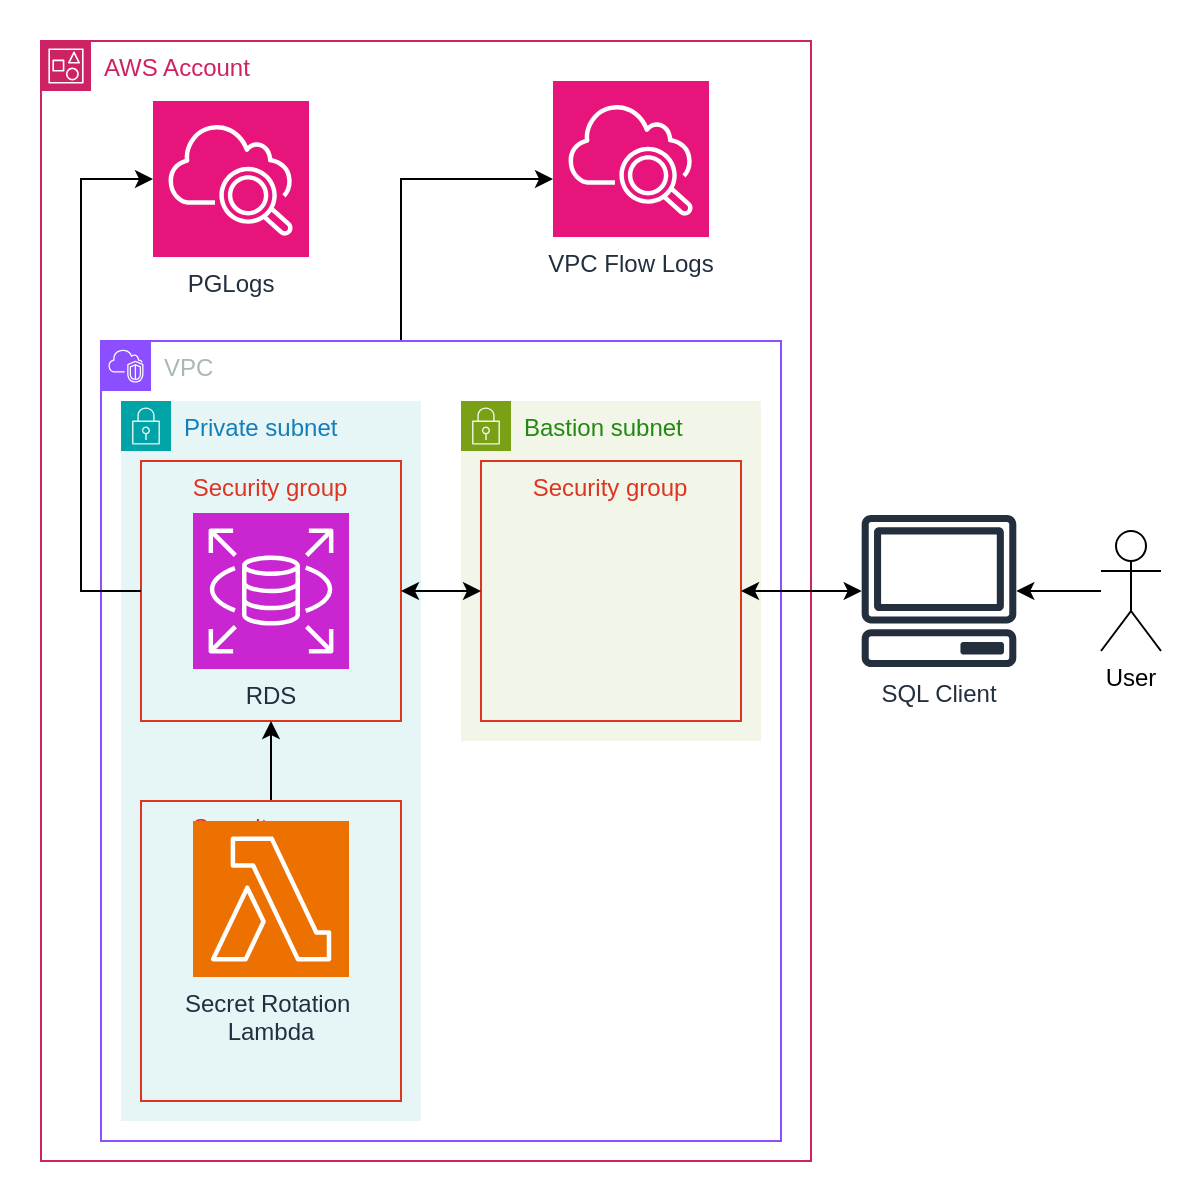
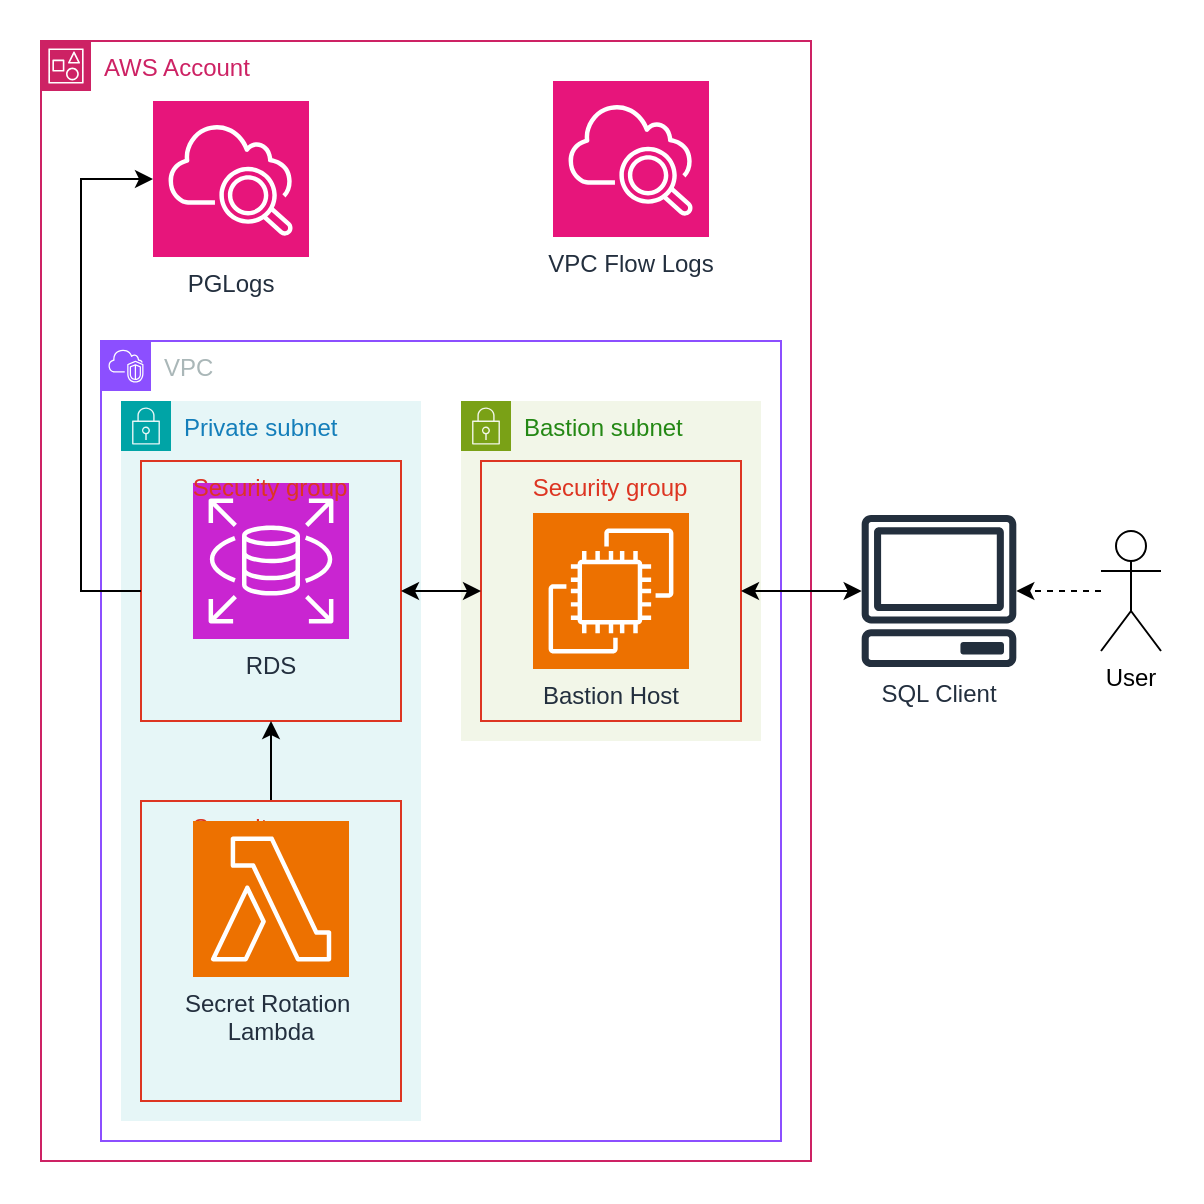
  <mxCell id="0" />
  <mxCell id="1" parent="0" />
  <mxCell id="2" value="AWS Account" style="points=[[0,0],[0.25,0],[0.5,0],[0.75,0],[1,0],[1,0.25],[1,0.5],[1,0.75],[1,1],[0.75,1],[0.5,1],[0.25,1],[0,1],[0,0.75],[0,0.5],[0,0.25]];outlineConnect=0;gradientColor=none;html=1;whiteSpace=wrap;fontSize=12;fontStyle=0;container=1;pointerEvents=0;collapsible=0;recursiveResize=0;shape=mxgraph.aws4.group;grIcon=mxgraph.aws4.group_account;strokeColor=#CD2264;fillColor=none;verticalAlign=top;align=left;spacingLeft=30;fontColor=#CD2264;dashed=0;" vertex="1" parent="1"><mxGeometry x="20" y="20" width="385" height="560" as="geometry" /></mxCell>
- <mxCell id="3" style="edgeStyle=orthogonalEdgeStyle;rounded=0;orthogonalLoop=1;jettySize=auto;html=1;" edge="1" parent="2" source="4" target="15"><mxGeometry relative="1" as="geometry"><Array as="points"><mxPoint x="180" y="69" /></Array></mxGeometry></mxCell>
  <mxCell id="4" value="VPC" style="points=[[0,0],[0.25,0],[0.5,0],[0.75,0],[1,0],[1,0.25],[1,0.5],[1,0.75],[1,1],[0.75,1],[0.5,1],[0.25,1],[0,1],[0,0.75],[0,0.5],[0,0.25]];outlineConnect=0;gradientColor=none;html=1;whiteSpace=wrap;fontSize=12;fontStyle=0;container=1;pointerEvents=0;collapsible=0;recursiveResize=0;shape=mxgraph.aws4.group;grIcon=mxgraph.aws4.group_vpc2;strokeColor=#8C4FFF;fillColor=none;verticalAlign=top;align=left;spacingLeft=30;fontColor=#AAB7B8;dashed=0;" vertex="1" parent="2"><mxGeometry x="30" y="150" width="340" height="400" as="geometry" /></mxCell>
  <mxCell id="5" value="Private subnet" style="points=[[0,0],[0.25,0],[0.5,0],[0.75,0],[1,0],[1,0.25],[1,0.5],[1,0.75],[1,1],[0.75,1],[0.5,1],[0.25,1],[0,1],[0,0.75],[0,0.5],[0,0.25]];outlineConnect=0;gradientColor=none;html=1;whiteSpace=wrap;fontSize=12;fontStyle=0;container=1;pointerEvents=0;collapsible=0;recursiveResize=0;shape=mxgraph.aws4.group;grIcon=mxgraph.aws4.group_security_group;grStroke=0;strokeColor=#00A4A6;fillColor=#E6F6F7;verticalAlign=top;align=left;spacingLeft=30;fontColor=#147EBA;dashed=0;" vertex="1" parent="4"><mxGeometry x="10" y="30" width="150" height="360" as="geometry" /></mxCell>
- <mxCell id="6" value="RDS" style="sketch=0;points=[[0,0,0],[0.25,0,0],[0.5,0,0],[0.75,0,0],[1,0,0],[0,1,0],[0.25,1,0],[0.5,1,0],[0.75,1,0],[1,1,0],[0,0.25,0],[0,0.5,0],[0,0.75,0],[1,0.25,0],[1,0.5,0],[1,0.75,0]];outlineConnect=0;fontColor=#232F3E;fillColor=#C925D1;strokeColor=#ffffff;dashed=0;verticalLabelPosition=bottom;verticalAlign=top;align=center;html=1;fontSize=12;fontStyle=0;aspect=fixed;shape=mxgraph.aws4.resourceIcon;resIcon=mxgraph.aws4.rds;" vertex="1" parent="5"><mxGeometry x="36" y="56" width="78" height="78" as="geometry" /></mxCell>
+ <mxCell id="6" value="RDS" style="sketch=0;points=[[0,0,0],[0.25,0,0],[0.5,0,0],[0.75,0,0],[1,0,0],[0,1,0],[0.25,1,0],[0.5,1,0],[0.75,1,0],[1,1,0],[0,0.25,0],[0,0.5,0],[0,0.75,0],[1,0.25,0],[1,0.5,0],[1,0.75,0]];outlineConnect=0;fontColor=#232F3E;fillColor=#C925D1;strokeColor=#ffffff;dashed=0;verticalLabelPosition=bottom;verticalAlign=top;align=center;html=1;fontSize=12;fontStyle=0;aspect=fixed;shape=mxgraph.aws4.resourceIcon;resIcon=mxgraph.aws4.rds;" vertex="1" parent="5"><mxGeometry x="36" y="41" width="78" height="78" as="geometry" /></mxCell>
  <mxCell id="7" value="Security group" style="fillColor=none;strokeColor=#DD3522;verticalAlign=top;fontStyle=0;fontColor=#DD3522;whiteSpace=wrap;html=1;" vertex="1" parent="5"><mxGeometry x="10" y="30" width="130" height="130" as="geometry" /></mxCell>
  <mxCell id="8" style="edgeStyle=orthogonalEdgeStyle;rounded=0;orthogonalLoop=1;jettySize=auto;html=1;startArrow=none;startFill=0;" edge="1" parent="5" source="9" target="7"><mxGeometry relative="1" as="geometry" /></mxCell>
  <mxCell id="9" value="Security group" style="fillColor=none;strokeColor=#DD3522;verticalAlign=top;fontStyle=0;fontColor=#DD3522;whiteSpace=wrap;html=1;" vertex="1" parent="5"><mxGeometry x="10" y="200" width="130" height="150" as="geometry" /></mxCell>
  <mxCell id="10" value="Secret Rotation&amp;nbsp;&lt;div&gt;Lambda&lt;/div&gt;" style="sketch=0;points=[[0,0,0],[0.25,0,0],[0.5,0,0],[0.75,0,0],[1,0,0],[0,1,0],[0.25,1,0],[0.5,1,0],[0.75,1,0],[1,1,0],[0,0.25,0],[0,0.5,0],[0,0.75,0],[1,0.25,0],[1,0.5,0],[1,0.75,0]];outlineConnect=0;fontColor=#232F3E;fillColor=#ED7100;strokeColor=#ffffff;dashed=0;verticalLabelPosition=bottom;verticalAlign=top;align=center;html=1;fontSize=12;fontStyle=0;aspect=fixed;shape=mxgraph.aws4.resourceIcon;resIcon=mxgraph.aws4.lambda;" vertex="1" parent="5"><mxGeometry x="36" y="210" width="78" height="78" as="geometry" /></mxCell>
  <mxCell id="11" value="Bastion subnet" style="points=[[0,0],[0.25,0],[0.5,0],[0.75,0],[1,0],[1,0.25],[1,0.5],[1,0.75],[1,1],[0.75,1],[0.5,1],[0.25,1],[0,1],[0,0.75],[0,0.5],[0,0.25]];outlineConnect=0;gradientColor=none;html=1;whiteSpace=wrap;fontSize=12;fontStyle=0;container=1;pointerEvents=0;collapsible=0;recursiveResize=0;shape=mxgraph.aws4.group;grIcon=mxgraph.aws4.group_security_group;grStroke=0;strokeColor=#7AA116;fillColor=#F2F6E8;verticalAlign=top;align=left;spacingLeft=30;fontColor=#248814;dashed=0;" vertex="1" parent="4"><mxGeometry x="180" y="30" width="150" height="170" as="geometry" /></mxCell>
  <mxCell id="12" value="Security group" style="fillColor=none;strokeColor=#DD3522;verticalAlign=top;fontStyle=0;fontColor=#DD3522;whiteSpace=wrap;html=1;" vertex="1" parent="11"><mxGeometry x="10" y="30" width="130" height="130" as="geometry" /></mxCell>
+ <mxCell id="13" value="Bastion Host" style="sketch=0;points=[[0,0,0],[0.25,0,0],[0.5,0,0],[0.75,0,0],[1,0,0],[0,1,0],[0.25,1,0],[0.5,1,0],[0.75,1,0],[1,1,0],[0,0.25,0],[0,0.5,0],[0,0.75,0],[1,0.25,0],[1,0.5,0],[1,0.75,0]];outlineConnect=0;fontColor=#232F3E;fillColor=#ED7100;strokeColor=#ffffff;dashed=0;verticalLabelPosition=bottom;verticalAlign=top;align=center;html=1;fontSize=12;fontStyle=0;aspect=fixed;shape=mxgraph.aws4.resourceIcon;resIcon=mxgraph.aws4.ec2;" vertex="1" parent="11"><mxGeometry x="36" y="56" width="78" height="78" as="geometry" /></mxCell>
  <mxCell id="14" style="edgeStyle=orthogonalEdgeStyle;rounded=0;orthogonalLoop=1;jettySize=auto;html=1;entryX=1;entryY=0.5;entryDx=0;entryDy=0;startArrow=classic;startFill=1;" edge="1" parent="4" source="12" target="7"><mxGeometry relative="1" as="geometry" /></mxCell>
  <mxCell id="15" value="VPC Flow Logs" style="sketch=0;points=[[0,0,0],[0.25,0,0],[0.5,0,0],[0.75,0,0],[1,0,0],[0,1,0],[0.25,1,0],[0.5,1,0],[0.75,1,0],[1,1,0],[0,0.25,0],[0,0.5,0],[0,0.75,0],[1,0.25,0],[1,0.5,0],[1,0.75,0]];points=[[0,0,0],[0.25,0,0],[0.5,0,0],[0.75,0,0],[1,0,0],[0,1,0],[0.25,1,0],[0.5,1,0],[0.75,1,0],[1,1,0],[0,0.25,0],[0,0.5,0],[0,0.75,0],[1,0.25,0],[1,0.5,0],[1,0.75,0]];outlineConnect=0;fontColor=#232F3E;fillColor=#E7157B;strokeColor=#ffffff;dashed=0;verticalLabelPosition=bottom;verticalAlign=top;align=center;html=1;fontSize=12;fontStyle=0;aspect=fixed;shape=mxgraph.aws4.resourceIcon;resIcon=mxgraph.aws4.cloudwatch_2;" vertex="1" parent="2"><mxGeometry x="256" y="20" width="78" height="78" as="geometry" /></mxCell>
  <mxCell id="16" value="PGLogs" style="sketch=0;points=[[0,0,0],[0.25,0,0],[0.5,0,0],[0.75,0,0],[1,0,0],[0,1,0],[0.25,1,0],[0.5,1,0],[0.75,1,0],[1,1,0],[0,0.25,0],[0,0.5,0],[0,0.75,0],[1,0.25,0],[1,0.5,0],[1,0.75,0]];points=[[0,0,0],[0.25,0,0],[0.5,0,0],[0.75,0,0],[1,0,0],[0,1,0],[0.25,1,0],[0.5,1,0],[0.75,1,0],[1,1,0],[0,0.25,0],[0,0.5,0],[0,0.75,0],[1,0.25,0],[1,0.5,0],[1,0.75,0]];outlineConnect=0;fontColor=#232F3E;fillColor=#E7157B;strokeColor=#ffffff;dashed=0;verticalLabelPosition=bottom;verticalAlign=top;align=center;html=1;fontSize=12;fontStyle=0;aspect=fixed;shape=mxgraph.aws4.resourceIcon;resIcon=mxgraph.aws4.cloudwatch_2;" vertex="1" parent="2"><mxGeometry x="56" y="30" width="78" height="78" as="geometry" /></mxCell>
  <mxCell id="17" style="edgeStyle=orthogonalEdgeStyle;rounded=0;orthogonalLoop=1;jettySize=auto;html=1;entryX=0;entryY=0.5;entryDx=0;entryDy=0;entryPerimeter=0;" edge="1" parent="2" source="7" target="16"><mxGeometry relative="1" as="geometry"><Array as="points"><mxPoint x="20" y="275" /><mxPoint x="20" y="69" /></Array></mxGeometry></mxCell>
- <mxCell id="18" style="edgeStyle=orthogonalEdgeStyle;rounded=0;orthogonalLoop=1;jettySize=auto;html=1;" edge="1" parent="1" source="19" target="21"><mxGeometry relative="1" as="geometry" /></mxCell>
+ <mxCell id="18" style="edgeStyle=orthogonalEdgeStyle;rounded=0;orthogonalLoop=1;jettySize=auto;html=1;dashed=1;" edge="1" parent="1" source="19" target="21"><mxGeometry relative="1" as="geometry" /></mxCell>
  <mxCell id="19" value="User" style="shape=umlActor;verticalLabelPosition=bottom;verticalAlign=top;html=1;outlineConnect=0;" vertex="1" parent="1"><mxGeometry x="550" y="265" width="30" height="60" as="geometry" /></mxCell>
  <mxCell id="20" style="edgeStyle=orthogonalEdgeStyle;rounded=0;orthogonalLoop=1;jettySize=auto;html=1;entryX=1;entryY=0.5;entryDx=0;entryDy=0;startArrow=classic;startFill=1;" edge="1" parent="1" source="21" target="12"><mxGeometry relative="1" as="geometry" /></mxCell>
  <mxCell id="21" value="SQL Client" style="sketch=0;outlineConnect=0;fontColor=#232F3E;gradientColor=none;fillColor=#232F3D;strokeColor=none;dashed=0;verticalLabelPosition=bottom;verticalAlign=top;align=center;html=1;fontSize=12;fontStyle=0;aspect=fixed;pointerEvents=1;shape=mxgraph.aws4.client;" vertex="1" parent="1"><mxGeometry x="430" y="257" width="78" height="76" as="geometry" /></mxCell>
